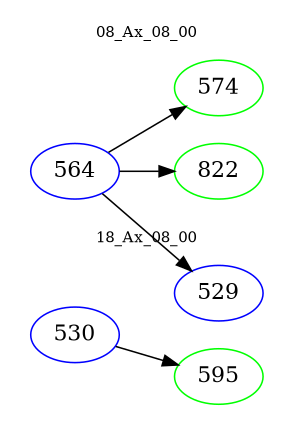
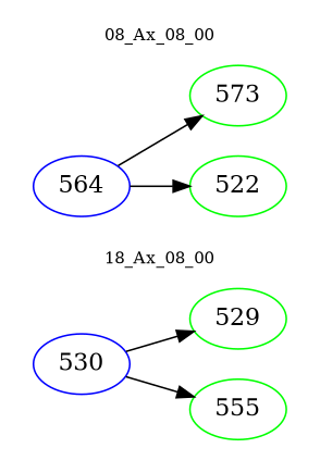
  digraph {
    rankdir=LR
    node [color=green]
    edge [color=black]
    n1 [color=blue label=564]
-   n2 [label=822]
-   n3 [label=574]
+   n2 [label=522]
+   n3 [label=573]
    n4 [color=blue label=530]
-   n5 [color=blue label=529]
-   n6 [label=595]
+   n5 [label=529]
+   n6 [label=555]
    subgraph cluster_1 {
      color=white
      fontsize=10
      label="08_Ax_08_00"
      n1
      n2
      n3
    }
    subgraph cluster_2 {
      color=white
      fontsize=10
      label="18_Ax_08_00"
      n4
      n5
      n6
    }
    n1 -> n2
    n1 -> n3
-   n1 -> n5
+   n4 -> n5
    n4 -> n6
  }
